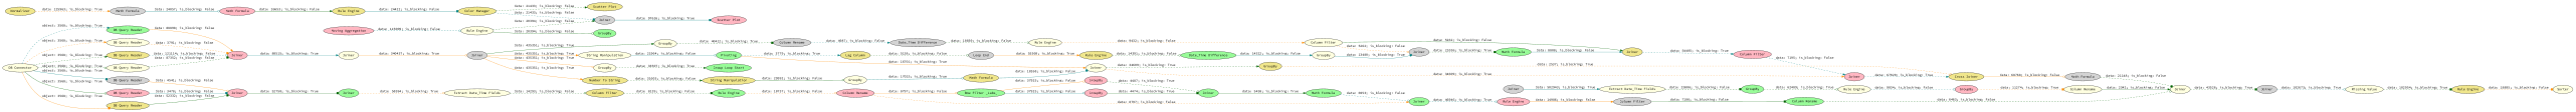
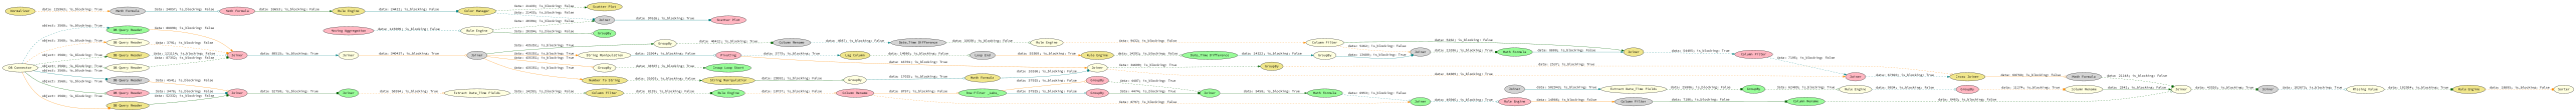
  digraph {
    fontname="Source Code Pro"
    rankdir=LR
    node [fillcolor=lightyellow fontname="Source Code Pro" style=filled]
    edge [arrowhead=normal color=darkgreen fontname="Source Code Pro" style=dashed]
    n1 [fillcolor=palegreen label="Math Formula"]
    n2 [fillcolor=khaki label=Joiner]
    n3 [fillcolor=lightpink label="Column Filter"]
    n4 [fillcolor=khaki label="Cross Joiner"]
    n5 [fillcolor=lightgrey label="Math Formula"]
    n6 [label=Joiner]
    n7 [label=GroupBy]
    n8 [fillcolor=lightgrey label="Column Rename"]
    n9 [fillcolor=lightgrey label="Date_Time Difference"]
    n10 [label="Rule Engine"]
    n11 [fillcolor=lightpink label=GroupBy]
    n12 [label="Column Rename"]
    n13 [label="Extract Date_Time Fields"]
    n14 [fillcolor=palegreen label=GroupBy]
    n15 [fillcolor=palegreen label=Joiner]
    n16 [label="Extract Date_Time Fields"]
    n17 [fillcolor=khaki label="Column Filter"]
    n18 [fillcolor=lightgrey label=Joiner]
    n19 [fillcolor=khaki label="String Manipulation"]
    n20 [label=GroupBy]
    n21 [fillcolor=khaki label="Math Formula"]
    n22 [fillcolor=palegreen label=Joiner]
    n23 [fillcolor=palegreen label="Math Formula"]
    n24 [fillcolor=palegreen label=Joiner]
    n25 [fillcolor=lightpink label="Rule Engine"]
    n26 [fillcolor=lightgrey label="Column Filter"]
    n27 [fillcolor=palegreen label="Column Rename"]
    n28 [fillcolor=palegreen label="Date_Time Difference"]
    n29 [label=GroupBy]
    n30 [fillcolor=lightgrey label=Joiner]
    n31 [fillcolor=lightpink label="Scatter Plot"]
    n32 [fillcolor=lightpink label=GroupBy]
    n33 [label=Joiner]
    n34 [fillcolor=lightpink label=Joiner]
    n35 [fillcolor=khaki label=GroupBy]
    n36 [fillcolor=palegreen label="Rule Engine"]
    n37 [fillcolor=lightpink label="Column Rename"]
    n38 [fillcolor=palegreen label="Row Filter _Labs_"]
    n39 [fillcolor=palegreen label=GroupBy]
    n40 [fillcolor=khaki label="DB Query Reader"]
    n41 [fillcolor=lightpink label=Joiner]
    n42 [label="Rule Engine"]
    n43 [fillcolor=khaki label="DB Query Reader"]
    n44 [fillcolor=lightpink label=Joiner]
    n45 [label=Joiner]
    n46 [fillcolor=lightpink label=GroupBy]
    n47 [label=GroupBy]
    n48 [fillcolor=palegreen label="Group Loop Start"]
    n49 [label="Missing Value"]
    n50 [fillcolor=khaki label="Rule Engine"]
    n51 [label=Sorter]
    n52 [fillcolor=lightgrey label=Joiner]
    n53 [fillcolor=lightgrey label=Joiner]
    n54 [fillcolor=khaki label="Number To String"]
    n55 [label="String Manipulation"]
    n56 [label="Column Filter"]
    n57 [fillcolor=khaki label="Rule Engine"]
    n58 [fillcolor=khaki label="Color Manager"]
    n59 [fillcolor=khaki label="Scatter Plot"]
    n60 [fillcolor=lightpink label="Moving Aggregation"]
    n61 [label="Rule Engine"]
    n62 [fillcolor=khaki label="Rule Engine"]
    n63 [fillcolor=khaki label=Normalizer]
    n64 [fillcolor=lightgrey label="Math Formula"]
    n65 [fillcolor=lightpink label="Math Formula"]
-   n66 [fillcolor=palegreen label=Pivoting]
+   n66 [fillcolor=lightpink label=Pivoting]
    n67 [fillcolor=khaki label="Lag Column"]
    n68 [fillcolor=lightgrey label="DB Query Reader"]
    n69 [label="DB Connector"]
    n70 [label="DB Query Reader"]
    n71 [fillcolor=palegreen label="DB Query Reader"]
    n72 [fillcolor=lightpink label="DB Query Reader"]
    n73 [label="DB Query Reader"]
    n74 [fillcolor=lightgrey label="Loop End"]
    n75 [fillcolor=lightgrey label=Joiner]
    n1 -> n2 [color=teal label="data: 8808; is_blocking: False" style=solid]
    n2 -> n3 [color=teal label="data: 54405; is_blocking: True"]
    n3 -> n34 [color=teal label="data: 7195; is_blocking: False"]
    n4 -> n5 [arrowhead=odot color=darkorange label="data: 68768; is_blocking: False" style=solid]
    n5 -> n6 [arrowhead=box label="data: 21148; is_blocking: False"]
    n6 -> n18 [arrowhead=box label="data: 43526; is_blocking: True"]
    n7 -> n8 [arrowhead=box label="data: 40412; is_blocking: True"]
    n8 -> n9 [color=teal label="data: 4987; is_blocking: False"]
    n9 -> n42 [arrowhead=odot label="data: 10039; is_blocking: False"]
    n10 -> n11 [arrowhead=odot color=teal label="data: 9034; is_blocking: False"]
    n11 -> n12 [arrowhead=box color=darkorange label="data: 11274; is_blocking: True"]
    n12 -> n6 [label="data: 2342; is_blocking: False" style=solid]
    n13 -> n14 [arrowhead=box label="data: 25806; is_blocking: False"]
    n14 -> n10 [arrowhead=odot label="data: 62489; is_blocking: True"]
    n15 -> n16 [arrowhead=odot color=darkorange label="data: 58594; is_blocking: True"]
    n16 -> n17 [arrowhead=odot label="data: 14293; is_blocking: False"]
    n17 -> n36 [arrowhead=box label="data: 8139; is_blocking: False"]
    n18 -> n49 [arrowhead=odot color=teal label="data: 102673; is_blocking: True"]
    n19 -> n20 [arrowhead=odot label="data: 29592; is_blocking: False" style=solid]
    n20 -> n21 [arrowhead=odot color=teal label="data: 17025; is_blocking: True" style=solid]
    n21 -> n33 [arrowhead=box color=teal label="data: 10268; is_blocking: False" style=solid]
    n22 -> n23 [label="data: 5458; is_blocking: True" style=solid]
    n23 -> n24 [arrowhead=odot color=teal label="data: 6953; is_blocking: False"]
    n24 -> n25 [arrowhead=odot color=teal label="data: 46946; is_blocking: True"]
    n25 -> n26 [color=darkorange label="data: 14986; is_blocking: False" style=solid]
    n26 -> n27 [arrowhead=box label="data: 7186; is_blocking: False" style=solid]
    n27 -> n6 [arrowhead=odot label="data: 6463; is_blocking: False"]
    n28 -> n29 [color=teal label="data: 14322; is_blocking: False" style=solid]
    n29 -> n30 [arrowhead=box color=teal label="data: 13480; is_blocking: True" style=solid]
    n30 -> n1 [arrowhead=box label="data: 21036; is_blocking: True"]
    n32 -> n22 [arrowhead=odot label="data: 4487; is_blocking: True"]
    n33 -> n34 [color=darkorange label="data: 34609; is_blocking: True"]
    n33 -> n35 [label="data: 34609; is_blocking: True"]
    n34 -> n4 [color=teal label="data: 67020; is_blocking: True"]
    n35 -> n4 [arrowhead=odot color=darkorange label="data: 2537; is_blocking: True"]
    n36 -> n37 [arrowhead=odot color=darkorange label="data: 10737; is_blocking: False"]
    n37 -> n24 [color=darkorange label="data: 8797; is_blocking: False"]
    n37 -> n38 [arrowhead=odot color=darkorange label="data: 8797; is_blocking: False" style=solid]
    n38 -> n32 [arrowhead=odot color=darkorange label="data: 37925; is_blocking: False" style=solid]
    n38 -> n46 [arrowhead=odot color=teal label="data: 37925; is_blocking: False" style=solid]
    n40 -> n41 [arrowhead=box label="data: 52332; is_blocking: False" style=solid]
    n41 -> n15 [arrowhead=box label="data: 52750; is_blocking: True" style=solid]
    n42 -> n56 [color=darkorange label="data: 9432; is_blocking: False"]
    n43 -> n44 [arrowhead=odot color=teal label="data: 121114; is_blocking: False"]
    n44 -> n45 [color=teal label="data: 80515; is_blocking: True" style=solid]
    n45 -> n53 [arrowhead=odot color=darkorange label="data: 340437; is_blocking: True" style=solid]
    n46 -> n22 [arrowhead=box label="data: 4474; is_blocking: True" style=solid]
    n47 -> n48 [label="data: 33507; is_blocking: True"]
    n49 -> n50 [arrowhead=box label="data: 102954; is_blocking: True"]
    n50 -> n51 [arrowhead=box color=darkorange label="data: 18895; is_blocking: False"]
    n52 -> n31 [arrowhead=box color=teal label="data: 97616; is_blocking: True" style=solid]
    n53 -> n7 [label="data: 435351; is_blocking: True" style=solid]
    n53 -> n47 [arrowhead=odot color=darkorange label="data: 435351; is_blocking: True" style=solid]
    n53 -> n54 [color=darkorange label="data: 435351; is_blocking: True" style=solid]
    n53 -> n55 [color=darkorange label="data: 435351; is_blocking: True" style=solid]
    n54 -> n19 [label="data: 31603; is_blocking: False"]
    n55 -> n66 [arrowhead=odot color=teal label="data: 21964; is_blocking: False" style=solid]
    n56 -> n2 [label="data: 5262; is_blocking: False" style=solid]
    n56 -> n30 [arrowhead=odot color=darkorange label="data: 5262; is_blocking: False"]
    n57 -> n58 [arrowhead=box color=teal label="data: 24422; is_blocking: False" style=solid]
    n58 -> n52 [arrowhead=box color=teal label="data: 21433; is_blocking: False"]
    n58 -> n59 [label="data: 21433; is_blocking: False"]
    n60 -> n61 [arrowhead=odot color=teal label="data: 115009; is_blocking: False"]
    n61 -> n39 [arrowhead=odot label="data: 20394; is_blocking: False" style=solid]
    n61 -> n52 [label="data: 20394; is_blocking: False"]
    n62 -> n28 [arrowhead=odot label="data: 14391; is_blocking: False"]
    n63 -> n64 [color=darkorange label="data: 125963; is_blocking: True"]
    n64 -> n65 [arrowhead=odot color=teal label="data: 24057; is_blocking: False" style=solid]
    n65 -> n57 [label="data: 26653; is_blocking: False" style=solid]
    n66 -> n33 [color=darkorange label="data: 16701; is_blocking: True" style=solid]
    n66 -> n67 [color=teal label="data: 3779; is_blocking: True"]
-   n67 -> n74 [arrowhead=odot label="data: 5138; is_blocking: False"]
+   n67 -> n74 [arrowhead=odot label="data: 14986; is_blocking: False"]
    n68 -> n41 [arrowhead=odot color=darkorange label="data: 4541; is_blocking: False" style=solid]
    n69 -> n40 [arrowhead=box color=darkorange label="object: 3568; is_blocking: True" style=solid]
    n69 -> n43 [label="object: 3568; is_blocking: True"]
    n69 -> n68 [arrowhead=box color=teal label="object: 3568; is_blocking: True" style=solid]
    n69 -> n70 [arrowhead=odot label="object: 3568; is_blocking: True"]
    n69 -> n71 [color=teal label="object: 3568; is_blocking: True"]
    n69 -> n72 [arrowhead=odot label="object: 3568; is_blocking: True" style=solid]
    n69 -> n73 [color=darkorange label="object: 3568; is_blocking: True"]
    n70 -> n44 [arrowhead=box label="data: 87352; is_blocking: False"]
    n71 -> n44 [color=darkorange label="data: 88898; is_blocking: False" style=solid]
    n72 -> n41 [arrowhead=box color=teal label="data: 3478; is_blocking: False" style=solid]
    n73 -> n44 [arrowhead=box color=darkorange label="data: 3791; is_blocking: False"]
    n74 -> n62 [color=darkorange label="data: 55360; is_blocking: True" style=solid]
    n75 -> n13 [color=teal label="data: 502943; is_blocking: True" style=solid]
  }
